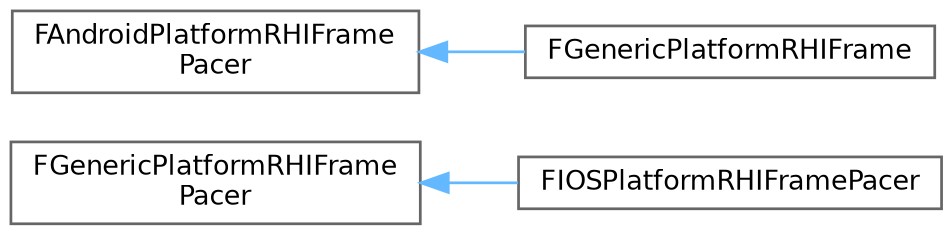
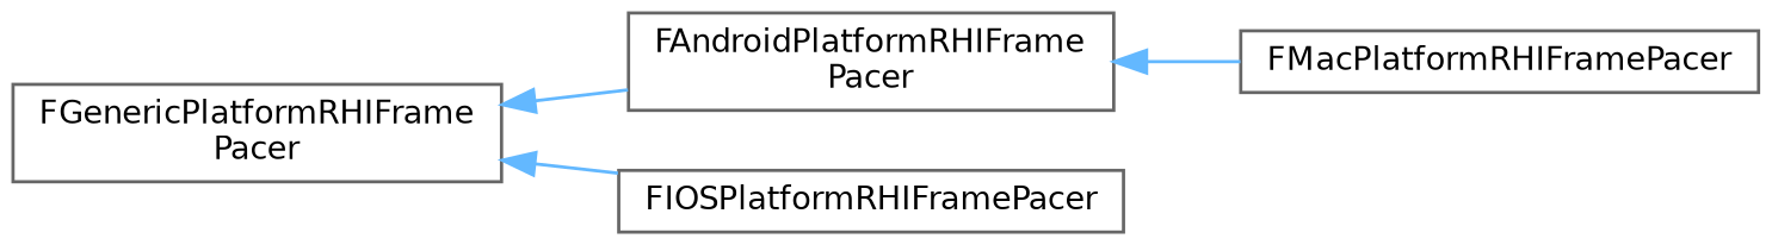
  digraph {
    rankdir=LR
    node [color=grey40 fillcolor=white fontname=Helvetica fontsize=10 shape=box style=filled]
    edge [color=steelblue1 dir=back fontname=Helvetica fontsize=10 labelfontname=Helvetica labelfontsize=10 style=solid]
    n1 [height=0.2 label="FGenericPlatformRHIFrame\lPacer" width=0.4]
    n2 [height=0.2 label="FAndroidPlatformRHIFrame\lPacer" width=0.4]
    n3 [height=0.2 label=FIOSPlatformRHIFramePacer width=0.4]
-   n4 [height=0.2 label=FGenericPlatformRHIFrame width=0.4]
+   n4 [height=0.2 label=FMacPlatformRHIFramePacer width=0.4]
+   n1 -> n2
    n1 -> n3
    n2 -> n4
  }
